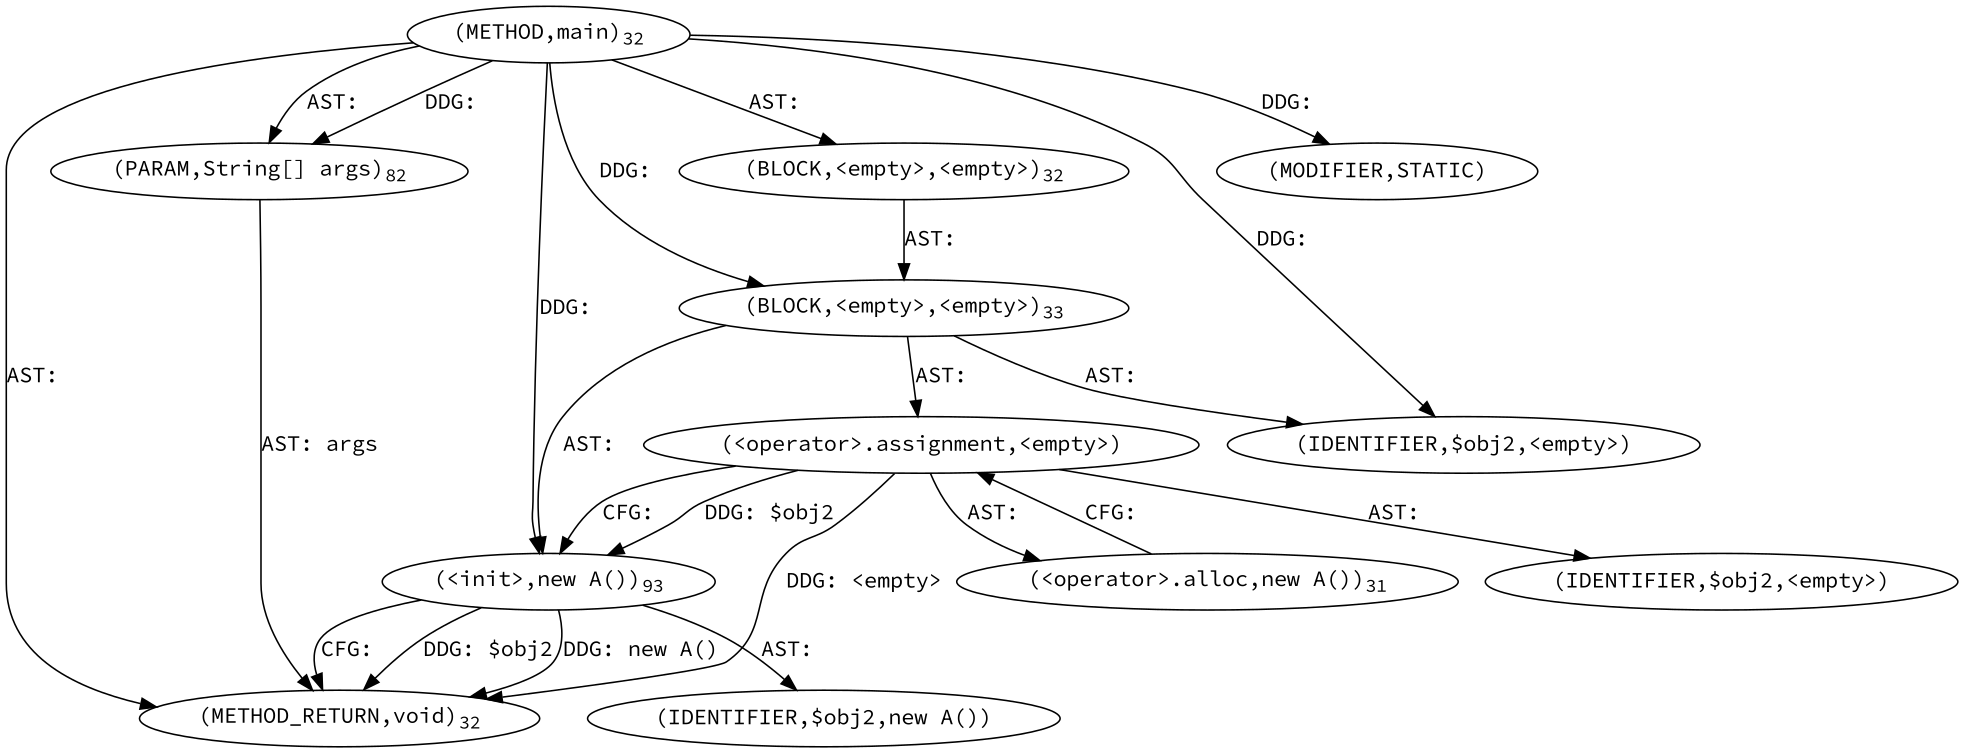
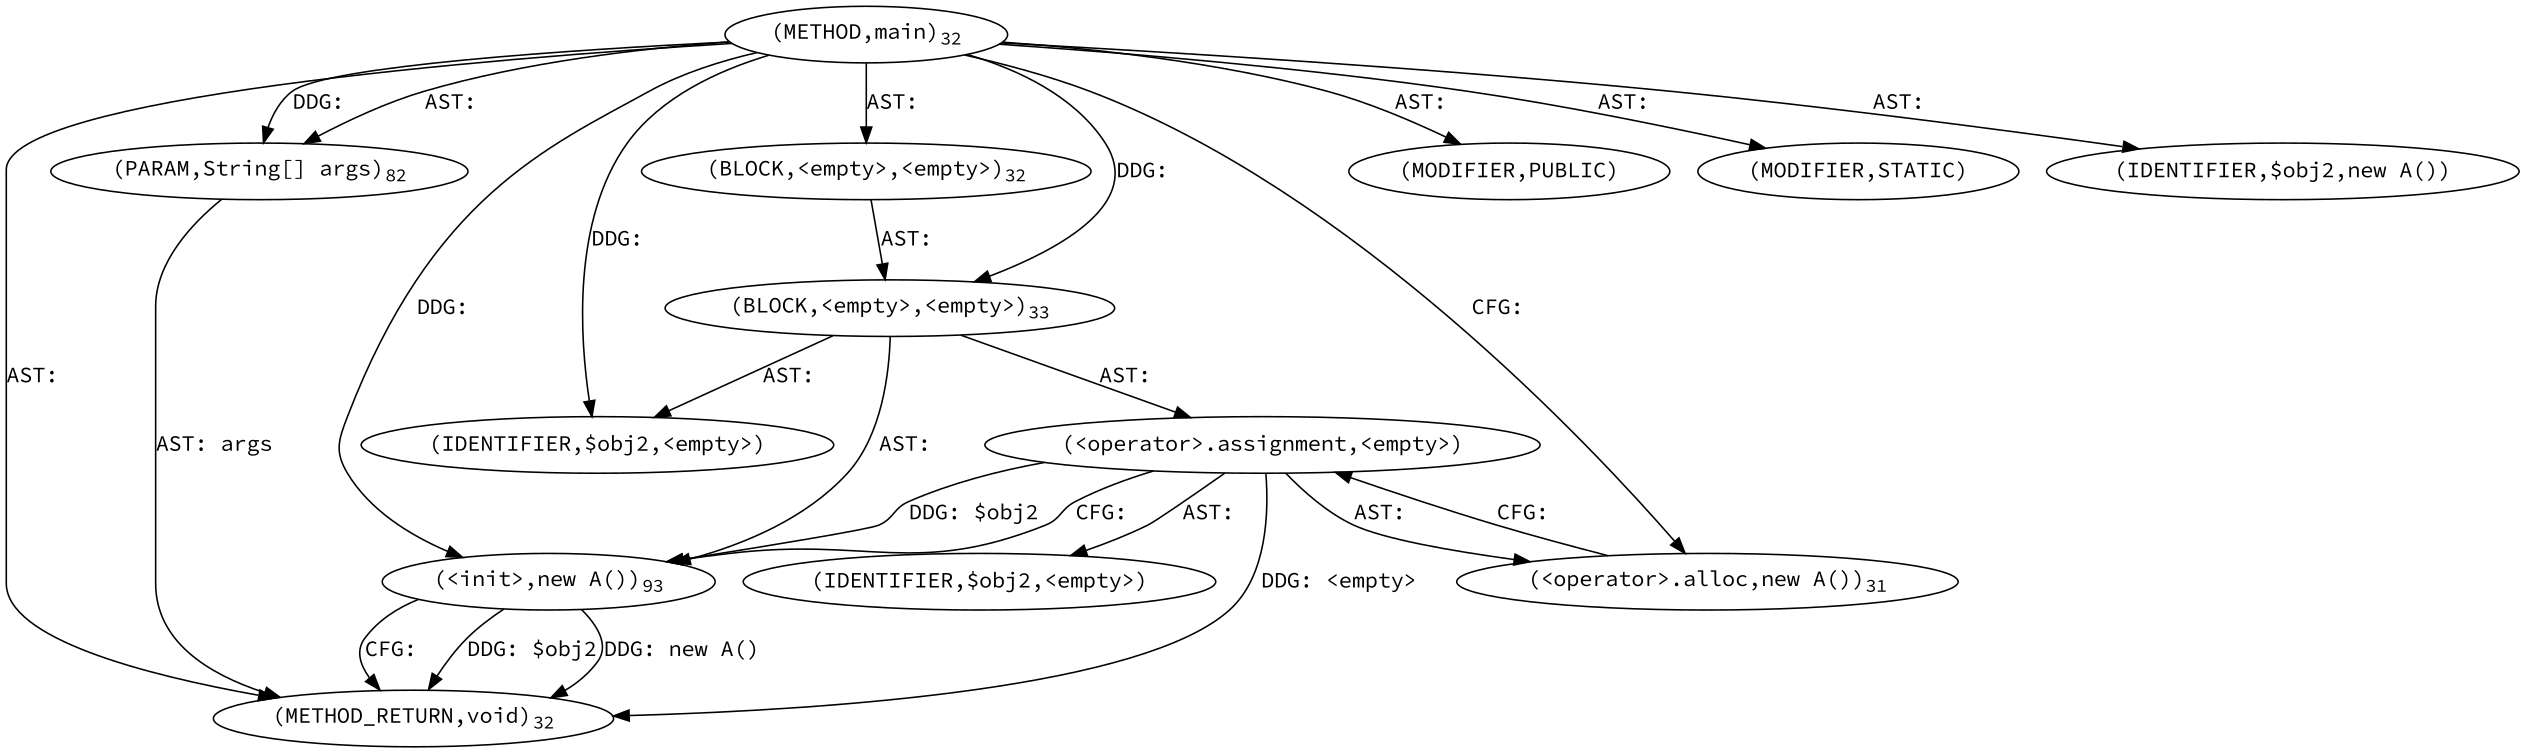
  digraph {
    fontname="Source Code Pro"
    node [fontname="Source Code Pro"]
    edge [fontname="Source Code Pro"]
    n1 [label=<(METHOD,main)<SUB>32</SUB>>]
    n2 [label=<(PARAM,String[] args)<SUB>82</SUB>>]
    n3 [label=<(BLOCK,&lt;empty&gt;,&lt;empty&gt;)<SUB>32</SUB>>]
    n4 [label=<(BLOCK,&lt;empty&gt;,&lt;empty&gt;)<SUB>33</SUB>>]
    n5 [label=<(&lt;operator&gt;.alloc,new A())<SUB>31</SUB>>]
    n6 [label=<(&lt;init&gt;,new A())<SUB>93</SUB>>]
    n7 [label=<(IDENTIFIER,$obj2,&lt;empty&gt;)>]
+   n8 [label=<(MODIFIER,PUBLIC)>]
    n9 [label=<(MODIFIER,STATIC)>]
    n10 [label=<(METHOD_RETURN,void)<SUB>32</SUB>>]
    n11 [label=<(&lt;operator&gt;.assignment,&lt;empty&gt;)>]
    n12 [label=<(IDENTIFIER,$obj2,&lt;empty&gt;)>]
    n13 [label=<(IDENTIFIER,$obj2,new A())>]
    n1 -> n2 [label="AST: "]
    n1 -> n2 [label="DDG: "]
    n1 -> n3 [label="AST: "]
    n1 -> n4 [label="DDG: "]
+   n1 -> n5 [label="CFG: "]
    n1 -> n6 [label="DDG: "]
    n1 -> n7 [label="DDG: "]
-   n1 -> n9 [label="DDG: "]
+   n1 -> n8 [label="AST: "]
+   n1 -> n9 [label="AST: "]
    n1 -> n10 [label="AST: "]
    n2 -> n10 [label="AST: args"]
    n3 -> n4 [label="AST: "]
    n4 -> n6 [label="AST: "]
    n4 -> n7 [label="AST: "]
    n4 -> n11 [label="AST: "]
    n5 -> n11 [label="CFG: "]
    n6 -> n10 [label="CFG: "]
    n6 -> n10 [label="DDG: $obj2"]
    n6 -> n10 [label="DDG: new A()"]
-   n6 -> n13 [label="AST: "]
+   n1 -> n13 [label="AST: "]
    n11 -> n5 [label="AST: "]
    n11 -> n6 [label="CFG: "]
    n11 -> n6 [label="DDG: $obj2"]
    n11 -> n10 [label="DDG: &lt;empty&gt;"]
    n11 -> n12 [label="AST: "]
  }
